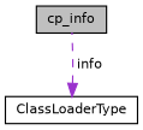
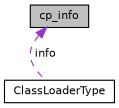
  digraph {
    node [color=black fontname=Helvetica fontsize=10 shape=record style=filled]
    n1 [fillcolor=grey75 fontcolor=black height=0.2 label=cp_info width=0.4]
    n2 [fillcolor=white height=0.2 label=ClassLoaderType width=0.4]
-   n2 -> n1 [color=darkorchid3 dir=back fontname=Helvetica fontsize=10 label=" info" labelfontname=Helvetica labelfontsize=10 style=dashed]
+   n1 -> n2 [color=darkorchid3 dir=back fontname=Helvetica fontsize=10 label=" info" labelfontname=Helvetica labelfontsize=10 style=dashed]
  }
